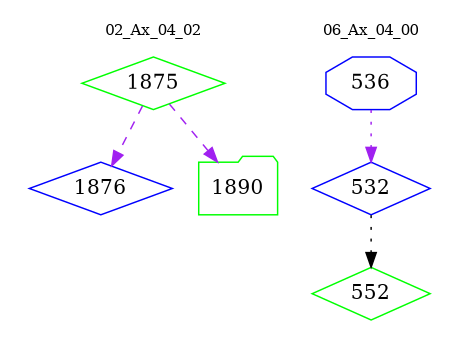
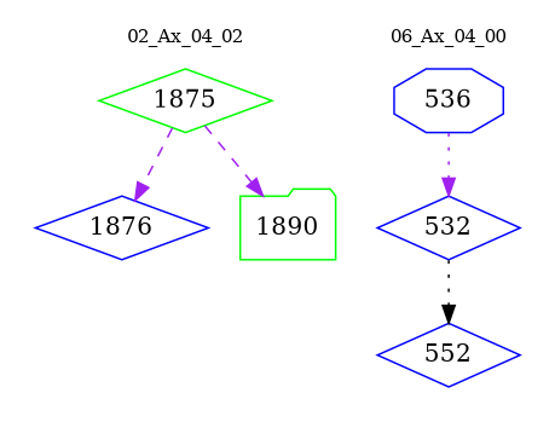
  digraph {
    fontname="DejaVu Serif"
    node [color=green fontname="DejaVu Serif" shape=diamond]
    edge [color=purple fontname="DejaVu Serif" style=dashed]
    n1 [label=1875]
    n2 [color=blue label=1876]
    n3 [label=1890 shape=folder]
    n4 [color=blue label=532]
    n5 [color=blue label=536 shape=octagon]
-   n6 [label=552]
+   n6 [color=blue label=552]
    subgraph cluster_1 {
      color=white
      fontsize=10
      label="02_Ax_04_02"
      n1
      n2
      n3
    }
    subgraph cluster_2 {
      color=white
      fontsize=10
      label="06_Ax_04_00"
      n4
      n5
      n6
    }
    n1 -> n2
    n1 -> n3
    n4 -> n6 [color=black style=dotted]
    n5 -> n4 [style=dotted]
  }
